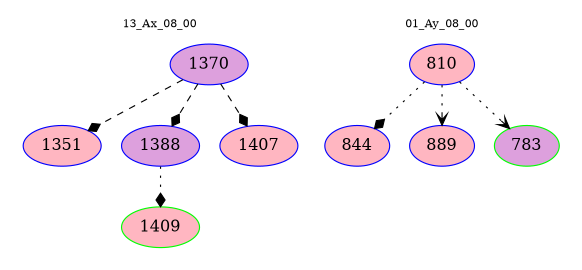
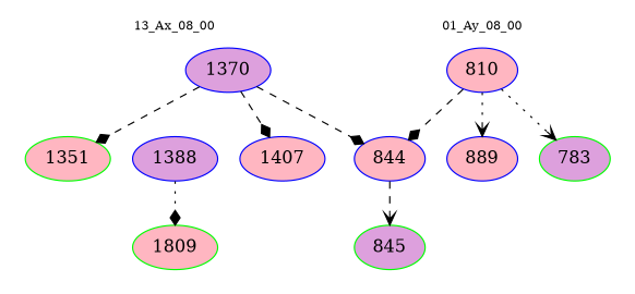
  digraph {
    node [color=blue fillcolor=lightpink style=filled]
    edge [arrowhead=diamond color=black style=dashed]
    n1 [fillcolor=plum label=1370]
-   n2 [label=1351]
+   n2 [color=green label=1351]
    n3 [fillcolor=plum label=1388]
    n4 [label=1407]
-   n5 [color=green label=1409]
+   n5 [color=green label=1809]
    n6 [label=810]
    n7 [color=green fillcolor=plum label=783]
    n8 [label=844]
    n9 [label=889]
+   n10 [color=green fillcolor=plum label=845]
    subgraph cluster_1 {
      color=white
      fontsize=10
      label="13_Ax_08_00"
      n1
      n2
      n3
      n4
      n5
    }
    subgraph cluster_2 {
      color=white
      fontsize=10
      label="01_Ay_08_00"
      n6
      n7
      n8
      n9
+     n10
    }
    n1 -> n2
-   n1 -> n3
+   n1 -> n8
    n1 -> n4
    n3 -> n5 [style=dotted]
    n6 -> n7 [arrowhead=vee style=dotted]
-   n6 -> n8 [style=dotted]
+   n6 -> n8
    n6 -> n9 [arrowhead=vee style=dotted]
+   n8 -> n10 [arrowhead=vee]
  }
